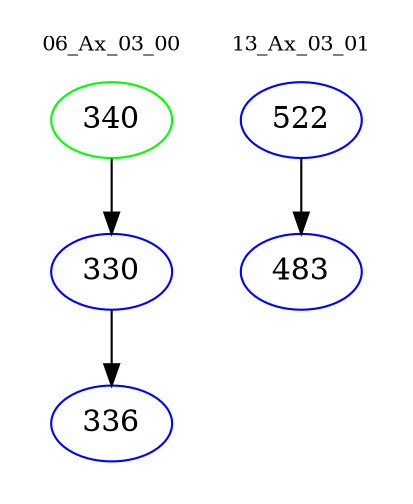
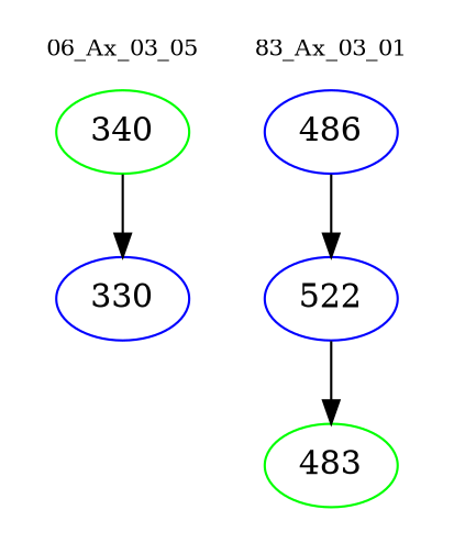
  digraph {
    node [color=blue]
    edge [color=black]
    n1 [label=330]
    n2 [color=green label=340]
-   n3 [label=336]
-   n5 [label=483]
+   n4 [label=486]
+   n5 [color=green label=483]
    n6 [label=522]
    subgraph cluster_1 {
      color=white
      fontsize=10
-     label="06_Ax_03_00"
+     label="06_Ax_03_05"
      n1
      n2
-     n3
    }
    subgraph cluster_2 {
      color=white
      fontsize=10
-     label="13_Ax_03_01"
+     label="83_Ax_03_01"
+     n4
      n5
      n6
    }
-   n1 -> n3
    n2 -> n1
+   n4 -> n6
    n6 -> n5
  }
